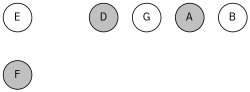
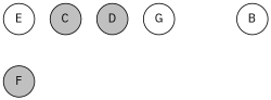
  graph {
    fontname="IBM Plex Sans"
    mindist=.1
    node [fillcolor=gray fontname="IBM Plex Sans" margin=0 shape=circle style=filled]
    edge [fontname="IBM Plex Sans" style=invis]
    E [fillcolor=white]
    F
+   C
    D
    G [fillcolor=white]
-   A
    B [fillcolor=white]
    subgraph sub_1 {
      E
      F
    }
    E -- F
    F -- F
  }
